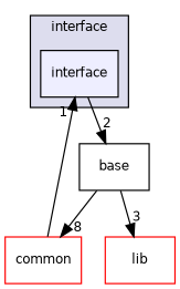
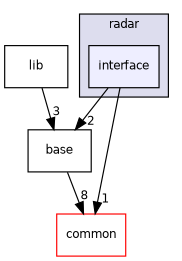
  digraph {
    compound=true
    node [fillcolor=white fontname=Helvetica fontsize=10 shape=box style=filled]
    edge [labeldistance=1.5 labelfontname=Helvetica labelfontsize=10]
    n1 [fillcolor="#eeeeff" label=interface pencolor=black]
    n2 [label=base fillcolor="" style=""]
    n3 [color=red label=common]
-   n4 [color=red label=lib]
+   n4 [color=black label=lib]
    subgraph cluster_1 {
      bgcolor="#ddddee"
      fontname=Helvetica
      fontsize=10
-     label=interface
+     label=radar
      pencolor=black
      n1
    }
    n1 -> n2 [headlabel=2]
-   n3 -> n1 [headlabel=1]
+   n1 -> n3 [headlabel=1]
    n2 -> n3 [headlabel=8]
-   n2 -> n4 [headlabel=3]
+   n4 -> n2 [headlabel=3]
  }
